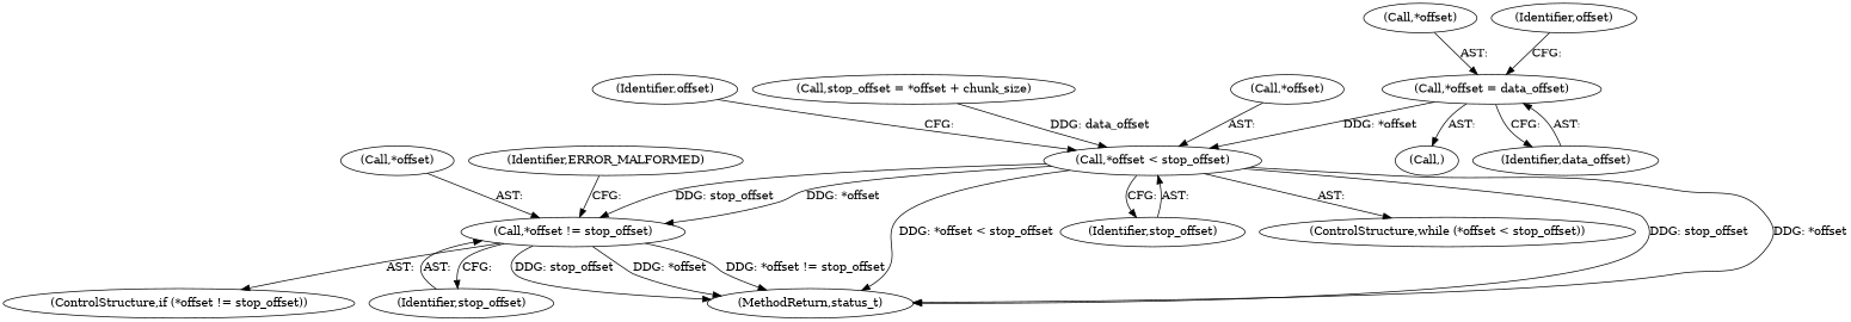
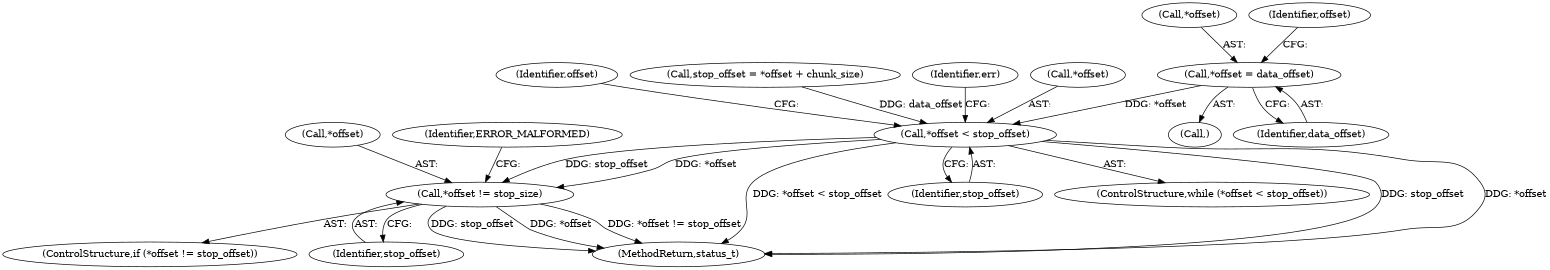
  digraph {
    n1 [label="(Call,*offset = data_offset)"]
    n2 [label="(Call,*offset < stop_offset)"]
    n3 [label="(Call,)"]
    n4 [label="(Identifier,data_offset)"]
    n5 [label="(MethodReturn,status_t)"]
-   n6 [label="(Call,*offset != stop_offset)"]
+   n6 [label="(Call,*offset != stop_size)"]
    n7 [label="(Identifier,stop_offset)"]
    n8 [label="(ControlStructure,while (*offset < stop_offset))"]
    n9 [label="(Identifier,stop_offset)"]
    n10 [label="(ControlStructure,if (*offset != stop_offset))"]
    n11 [label="(Call,*offset)"]
+   n12 [label="(Identifier,err)"]
    n13 [label="(Call,*offset)"]
    n14 [label="(Identifier,offset)"]
    n15 [label="(Call,*offset)"]
    n16 [label="(Identifier,ERROR_MALFORMED)"]
    n17 [label="(Identifier,offset)"]
    n18 [label="(Call,stop_offset = *offset + chunk_size)"]
    n1 -> n2 [label="DDG: *offset"]
    n1 -> n3 [label="AST: "]
    n1 -> n4 [label="CFG: "]
    n2 -> n5 [label="DDG: *offset"]
    n2 -> n5 [label="DDG: *offset < stop_offset"]
    n2 -> n5 [label="DDG: stop_offset"]
    n2 -> n6 [label="DDG: *offset"]
    n2 -> n6 [label="DDG: stop_offset"]
    n2 -> n7 [label="CFG: "]
    n2 -> n8 [label="AST: "]
    n4 -> n1 [label="AST: "]
    n6 -> n5 [label="DDG: stop_offset"]
    n6 -> n5 [label="DDG: *offset"]
    n6 -> n5 [label="DDG: *offset != stop_offset"]
    n6 -> n9 [label="CFG: "]
    n6 -> n10 [label="AST: "]
    n7 -> n2 [label="AST: "]
    n9 -> n6 [label="AST: "]
    n11 -> n6 [label="AST: "]
+   n12 -> n2 [label="CFG: "]
    n13 -> n2 [label="AST: "]
    n14 -> n2 [label="CFG: "]
    n15 -> n1 [label="AST: "]
    n16 -> n6 [label="CFG: "]
    n17 -> n1 [label="CFG: "]
    n18 -> n2 [label="DDG: data_offset"]
  }
